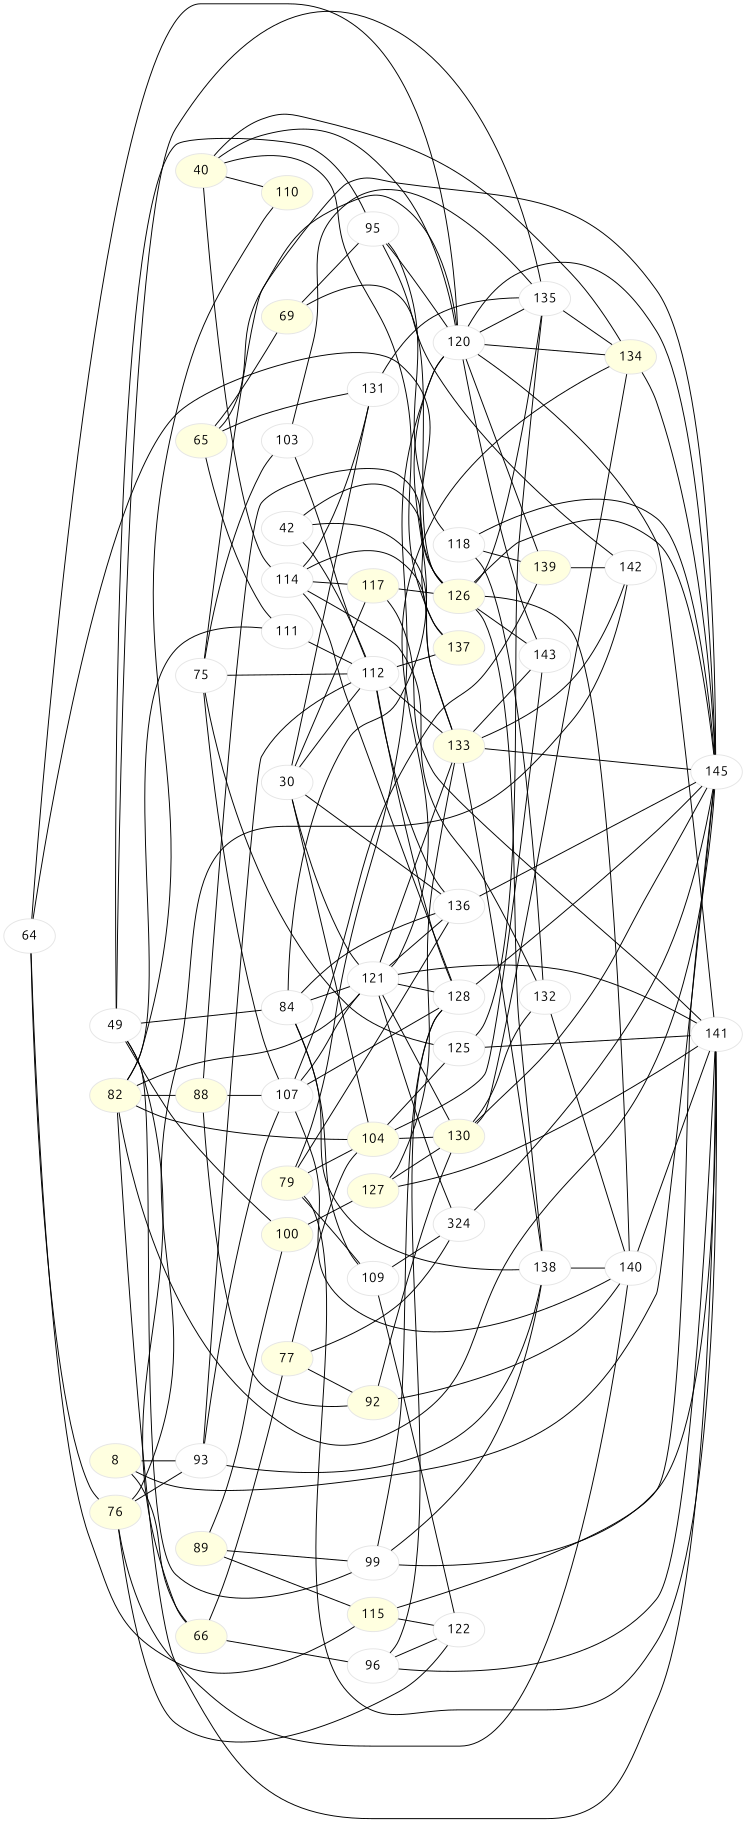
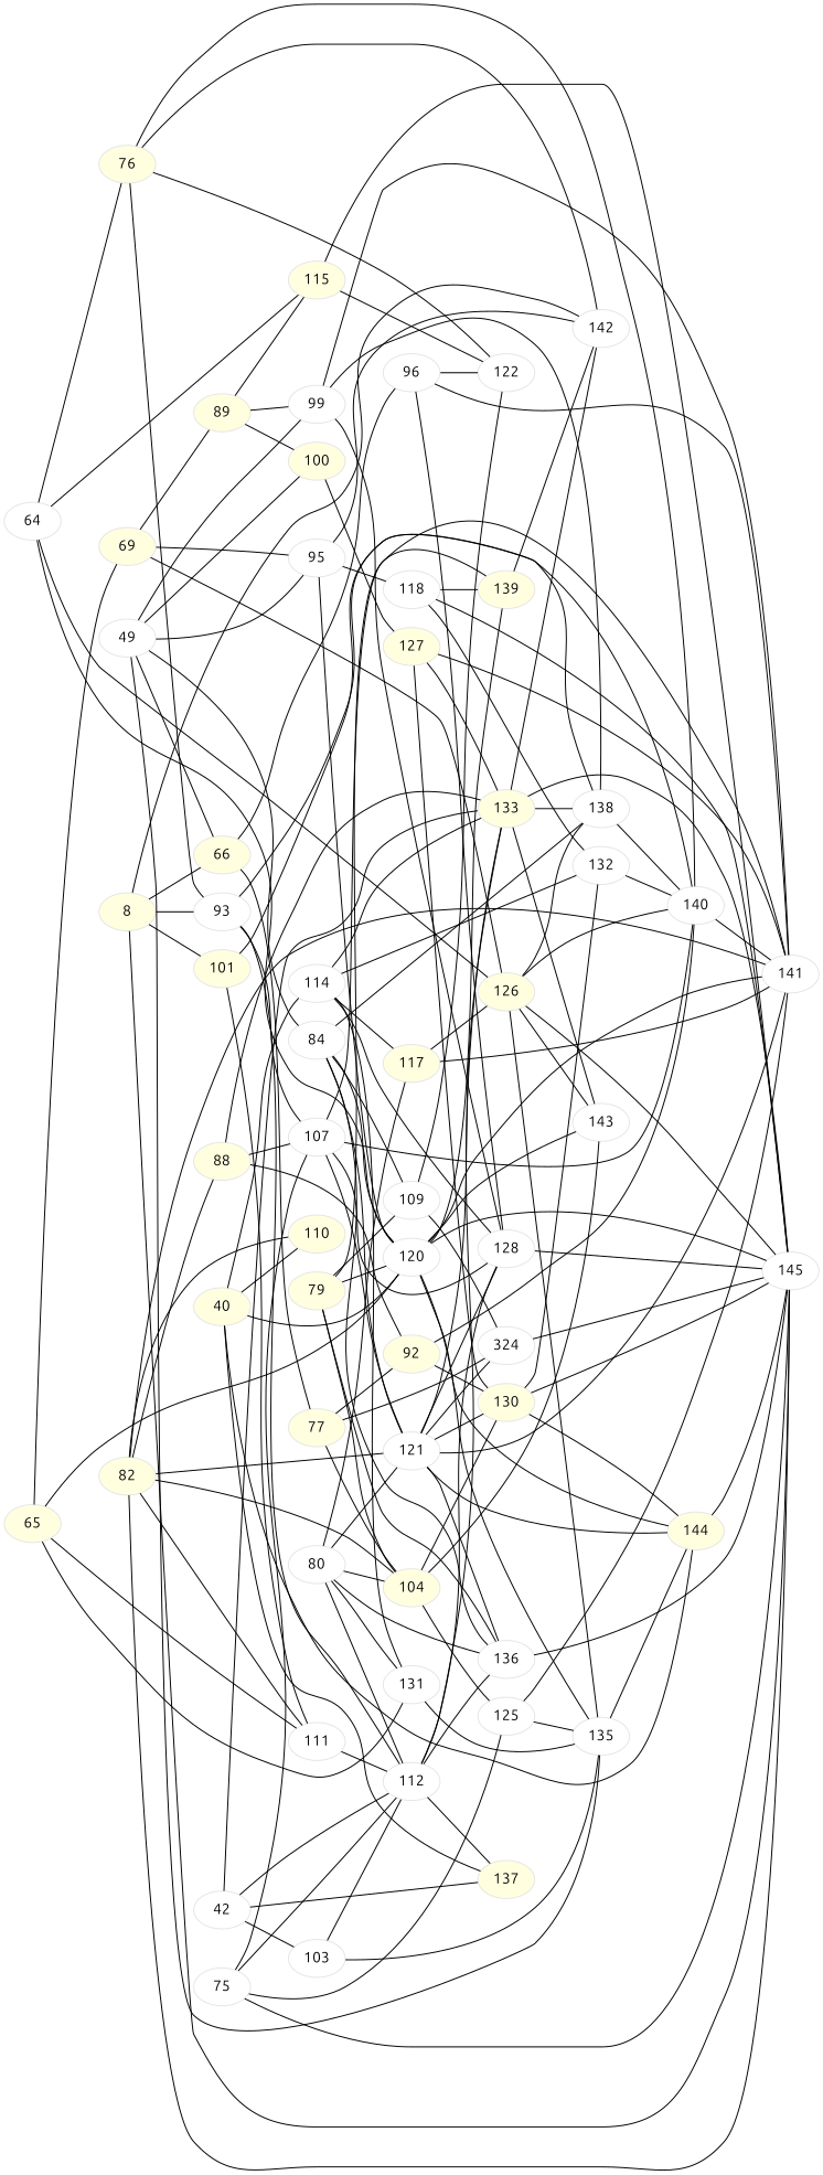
  graph {
    fontname=Ubuntu
    rankdir=LR
    node [color=gray90 fillcolor=white fontname=Ubuntu style=filled]
    edge [fontname=Ubuntu]
    8 [fillcolor=lightyellow super="+2"]
    66 [fillcolor=lightyellow]
    93 [super="+62"]
+   101 [fillcolor=lightyellow]
    142 [super="+28"]
    145 [super="+16+52+129"]
    77 [fillcolor=lightyellow]
    96
    112 [super="+51+55"]
    107 [super="+58"]
    138 [super="+106"]
    111
    140 [super="+134"]
    40 [fillcolor=lightyellow super="+1"]
    110 [fillcolor=lightyellow]
    114 [super="+11+48"]
    120 [super="+47+83+94"]
    137 [fillcolor=lightyellow]
-   144 [fillcolor=lightyellow super="+102+59" label=134]
+   144 [fillcolor=lightyellow super="+102+59"]
    133 [fillcolor=lightyellow super="+32+78+70+87+97"]
    131 [super="+22"]
    117 [fillcolor=lightyellow]
    128 [super="+14+63+41"]
    132
    135 [super="+3+74"]
    141 [super="+108+113"]
    143
    139 [fillcolor=lightyellow super="+90"]
    42 [super="+18"]
    103
    136 [super="+119+53"]
    49 [super="+24"]
    84 [super="+72+54"]
    95 [super="+91"]
    99 [super="+37"]
    100 [fillcolor=lightyellow]
    109 [super="+13"]
    121 [super="+45+56+116+98"]
    118
    127 [fillcolor=lightyellow]
    82 [fillcolor=lightyellow super="+5+15"]
    104 [fillcolor=lightyellow super="+30+60"]
    88 [fillcolor=lightyellow]
    64
    115 [fillcolor=lightyellow]
    126 [fillcolor=lightyellow super="+86+67"]
    76 [fillcolor=lightyellow]
    122 [super="+7"]
    65 [fillcolor=lightyellow]
    69 [fillcolor=lightyellow]
    89 [fillcolor=lightyellow]
    92 [fillcolor=lightyellow]
    n53 [label=324]
    75
    125
    130 [fillcolor=lightyellow super="+71"]
    79 [fillcolor=lightyellow super="+50"]
-   80 [super="+10+73" label=30]
+   80 [super="+10+73"]
    8 -- 66
    8 -- 93 [weight=2]
+   8 -- 101
+   8 -- 142
    8 -- 145
    66 -- 77
    66 -- 96
    93 -- 112
    93 -- 107
    93 -- 138
+   101 -- 111
+   101 -- 140
    77 -- 104
    77 -- 92
    77 -- n53
    96 -- 128
    96 -- 141
    96 -- 122
    112 -- 137
    112 -- 133
    112 -- 128 [weight=2]
    112 -- 136 [weight=2]
    107 -- 140 [weight=2]
    107 -- 128 [weight=2]
    107 -- 139
    107 -- 121 [weight=2]
    138 -- 140
    111 -- 112
    140 -- 141
    40 -- 110 [weight=2]
    40 -- 114
    40 -- 120
    40 -- 137
    40 -- 144
    114 -- 133
    114 -- 131 [weight=2]
    114 -- 117
    114 -- 128 [weight=2]
    114 -- 132
    120 -- 145 [weight=2]
    120 -- 144 [weight=2]
    120 -- 135
    120 -- 141 [weight=2]
    120 -- 143
    120 -- 139 [weight=2]
    144 -- 145
    133 -- 142
    133 -- 145 [weight=4]
    133 -- 138 [weight=3]
    133 -- 143
    131 -- 135 [weight=2]
    117 -- 141
    117 -- 126
    128 -- 145
    132 -- 140
    135 -- 144
    139 -- 142 [weight=2]
    42 -- 112
    42 -- 137 [weight=2]
    42 -- 133
-   75 -- 103 [weight=2]
+   42 -- 103 [weight=2]
    103 -- 112
    103 -- 135
    136 -- 145
    49 -- 66
    49 -- 135
    49 -- 84 [weight=2]
    49 -- 95
    49 -- 99 [weight=2]
    49 -- 100
    84 -- 138 [weight=2]
    84 -- 120
    84 -- 136 [weight=2]
    84 -- 109 [weight=2]
    84 -- 121
    95 -- 142
    95 -- 120 [weight=2]
    95 -- 118
    99 -- 138
    99 -- 128
    99 -- 141
    100 -- 127
    109 -- 122 [weight=2]
    109 -- n53
    121 -- 144
    121 -- 133 [weight=4]
    121 -- 128
    121 -- 141 [weight=4]
    121 -- 136 [weight=2]
    121 -- n53
    121 -- 130
    118 -- 145
    118 -- 132
    118 -- 139
    127 -- 133
    127 -- 141
    127 -- 130
    82 -- 145
    82 -- 111
    82 -- 110
    82 -- 141
    82 -- 121
    82 -- 104
    82 -- 88
    104 -- 143
    104 -- 125
    104 -- 130 [weight=2]
    88 -- 107
-   88 -- 126
+   88 -- 133
    88 -- 92
    64 -- 120
    64 -- 115
    64 -- 126
    64 -- 76
    115 -- 145
    115 -- 122
    126 -- 145
    126 -- 138 [weight=2]
    126 -- 140 [weight=2]
    126 -- 135
    126 -- 143
    76 -- 93
    76 -- 142
    76 -- 140
    76 -- 122
    65 -- 111
    65 -- 120
    65 -- 131
    65 -- 69
    69 -- 95
    69 -- 126
+   69 -- 89
    89 -- 99
    89 -- 100
    89 -- 115
    92 -- 140
    92 -- 130
    n53 -- 145
    75 -- 145
    75 -- 112
    75 -- 107
    75 -- 125
    125 -- 135
    125 -- 141
    130 -- 145 [weight=2]
    130 -- 144 [weight=2]
    130 -- 132
    79 -- 120
    79 -- 141
    79 -- 136
    79 -- 109
    79 -- 104
    80 -- 112
    80 -- 131
    80 -- 117
    80 -- 136 [weight=2]
    80 -- 121 [weight=2]
    80 -- 104
  }
